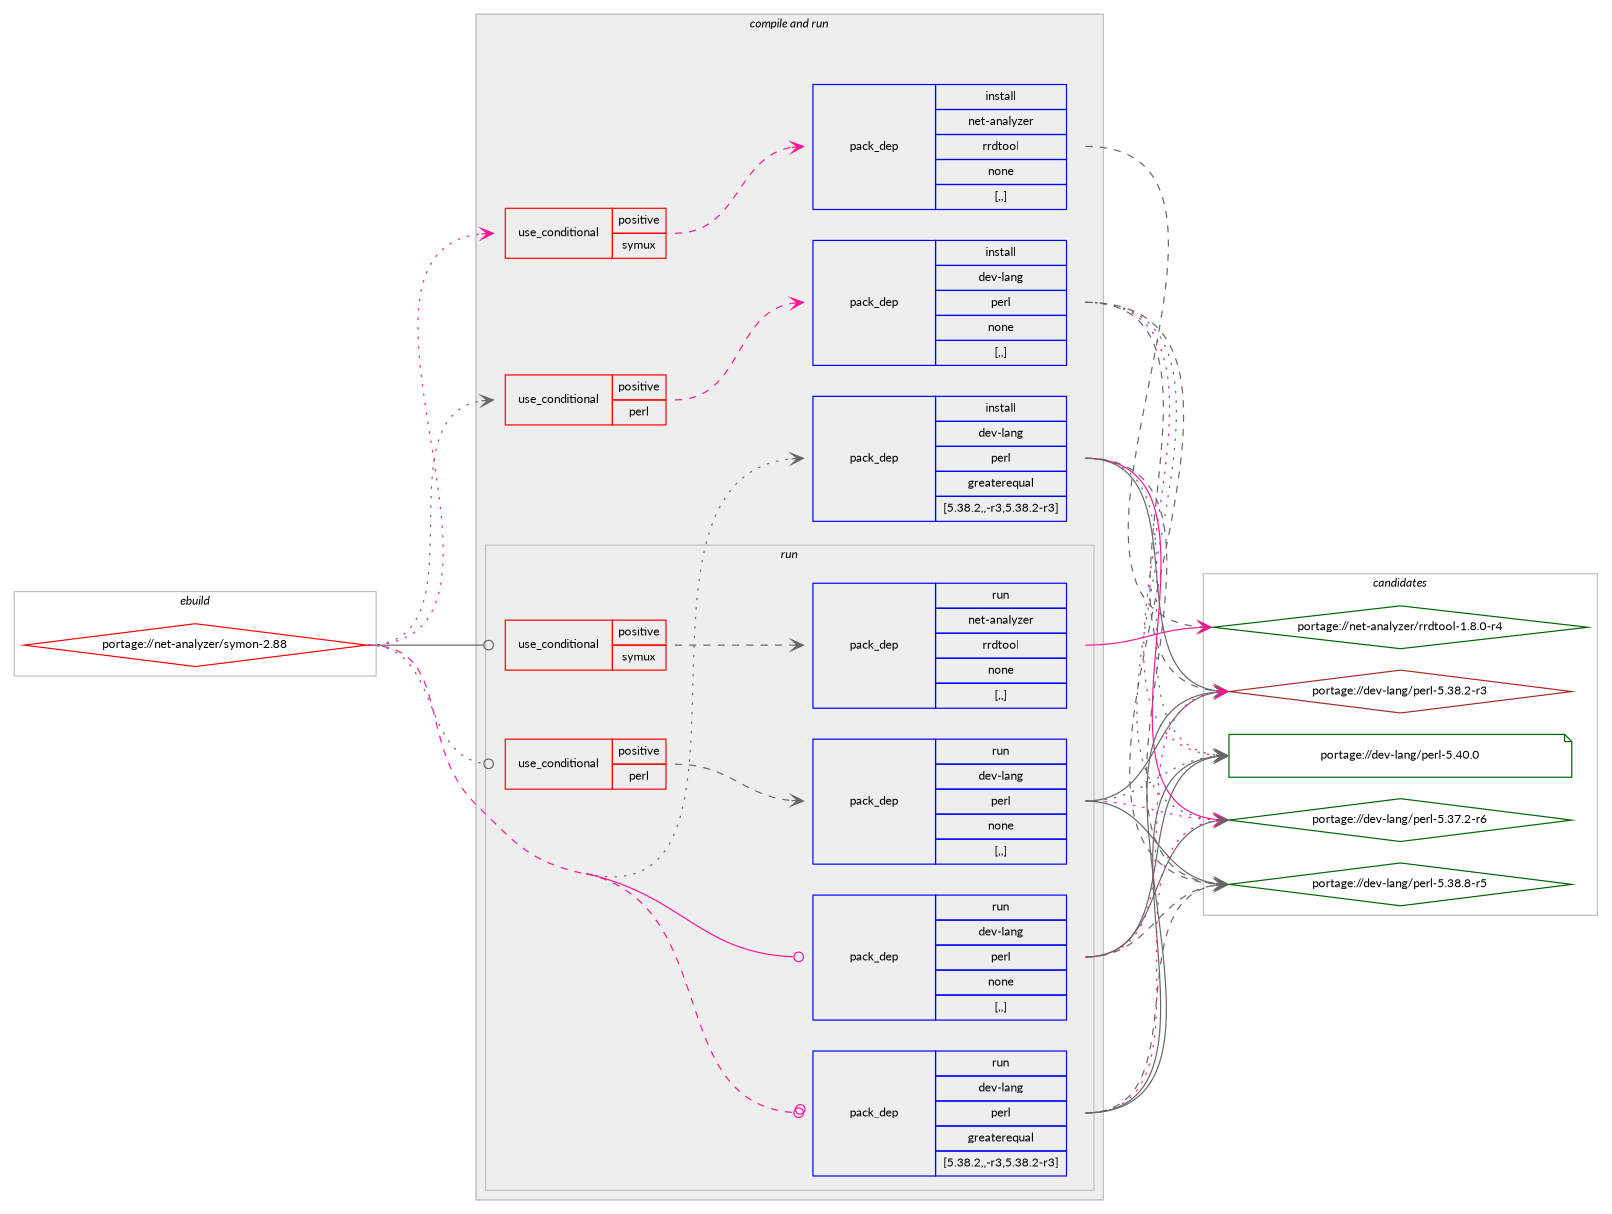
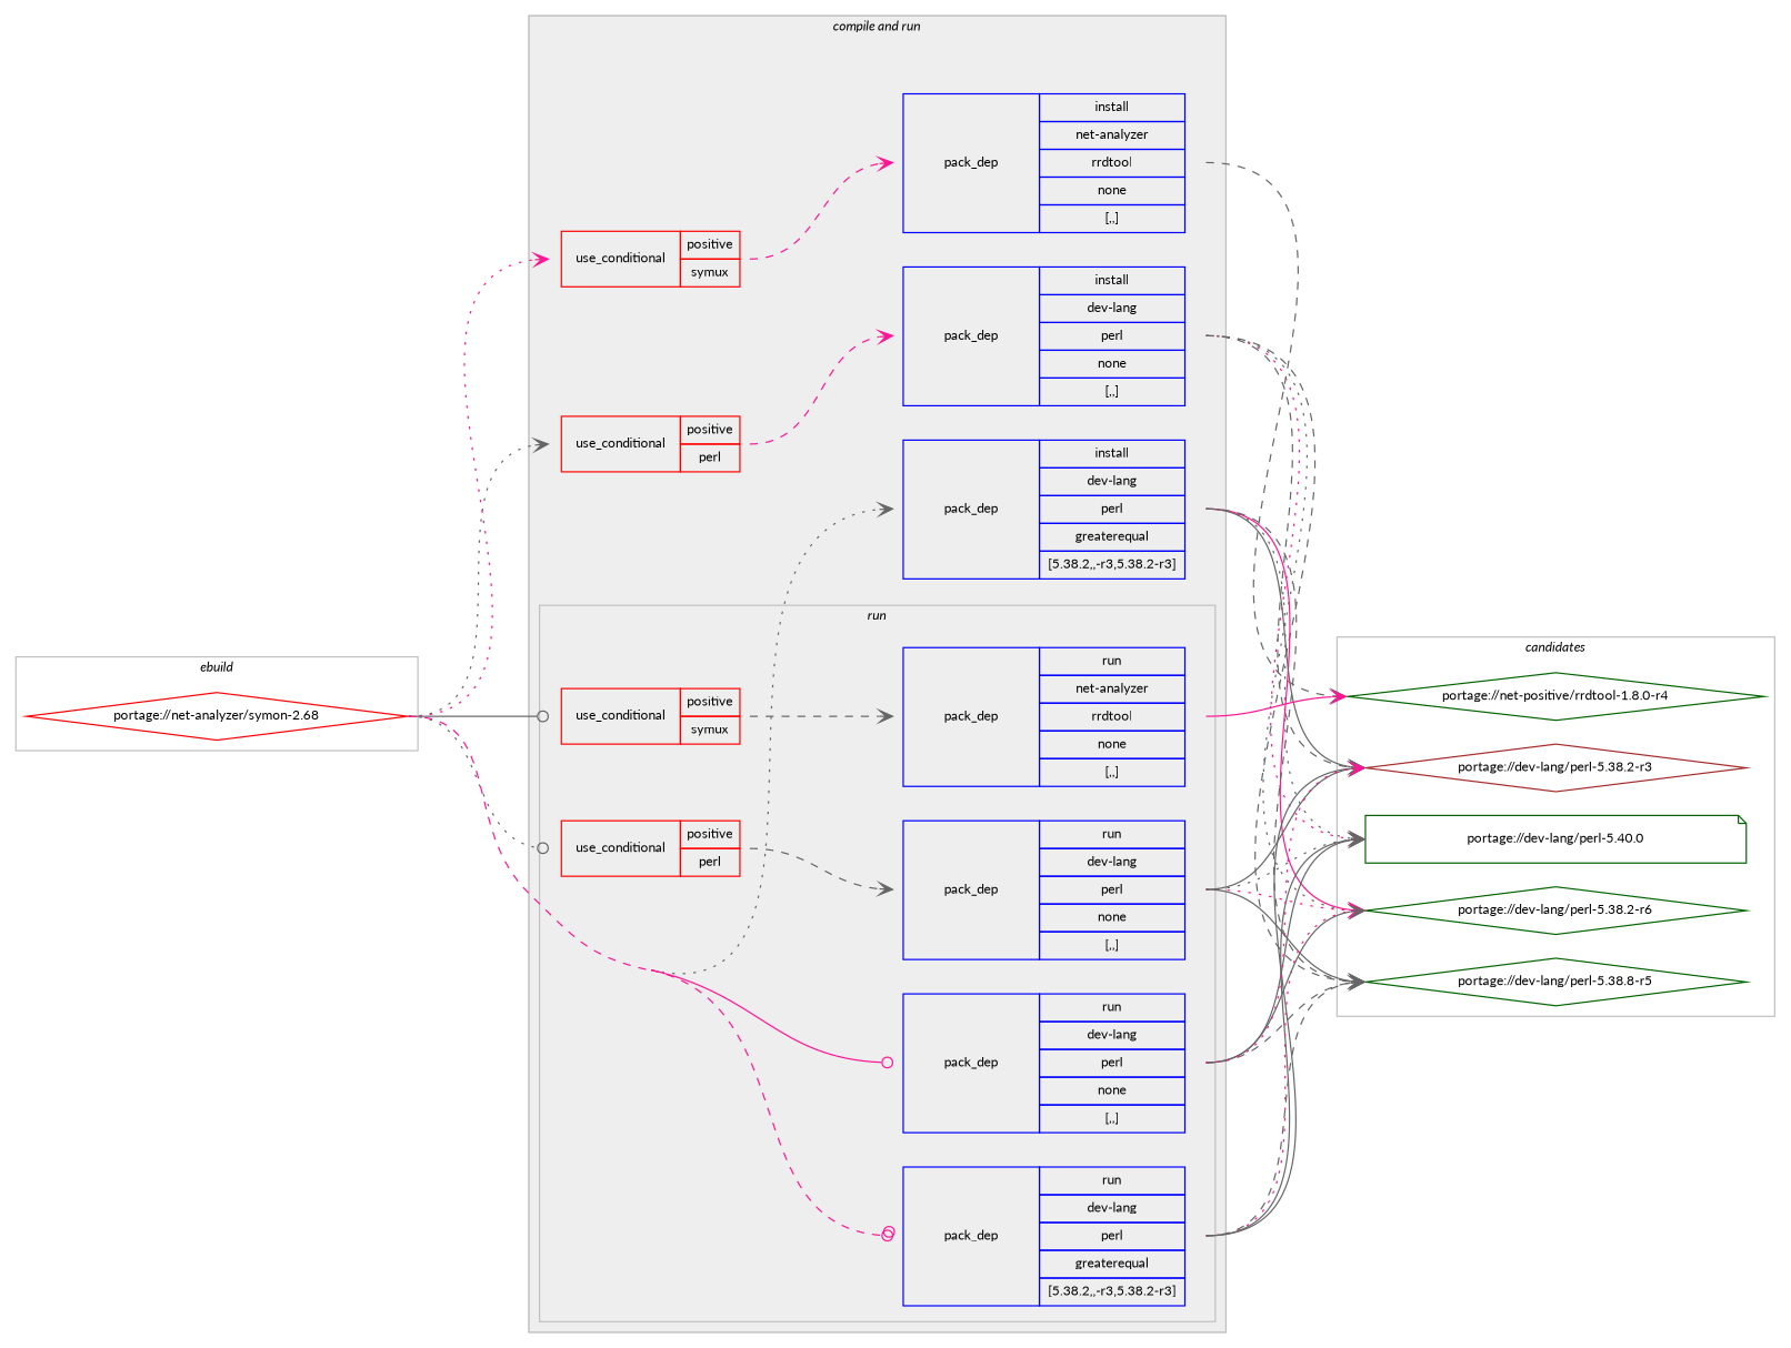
  digraph {
    compound=true
    concentrate=true
    fontname=Lato
    fontsize=10
    newrank=true
    rankdir=LR
    ranksep=1.5
    node [color=blue fontname=Lato fontsize=10 shape=none]
    edge [arrowhead=vee color=gray40 fontname=Lato headport=w style=dotted tailport=e weight=100]
-   n1 [color=red label="portage://net-analyzer/symon-2.88" shape=diamond width=4]
+   n1 [color=red label="portage://net-analyzer/symon-2.68" shape=diamond width=4]
    n2 [label=<<TABLE BORDER="0" CELLBORDER="1" CELLSPACING="0" CELLPADDING="4" WIDTH="220"><TR><TD ROWSPAN="6" CELLPADDING="30">pack_dep</TD></TR><TR><TD WIDTH="110">install</TD></TR><TR><TD>dev-lang</TD></TR><TR><TD>perl</TD></TR><TR><TD>none</TD></TR><TR><TD>[,,]</TD></TR></TABLE>>]
    n3 [color=red label=<<TABLE BORDER="0" CELLBORDER="1" CELLSPACING="0" CELLPADDING="4"><TR><TD ROWSPAN="3" CELLPADDING="10">use_conditional</TD></TR><TR><TD>positive</TD></TR><TR><TD>perl</TD></TR></TABLE>>]
    n4 [label=<<TABLE BORDER="0" CELLBORDER="1" CELLSPACING="0" CELLPADDING="4" WIDTH="220"><TR><TD ROWSPAN="6" CELLPADDING="30">pack_dep</TD></TR><TR><TD WIDTH="110">install</TD></TR><TR><TD>net-analyzer</TD></TR><TR><TD>rrdtool</TD></TR><TR><TD>none</TD></TR><TR><TD>[,,]</TD></TR></TABLE>>]
    n5 [color=red label=<<TABLE BORDER="0" CELLBORDER="1" CELLSPACING="0" CELLPADDING="4"><TR><TD ROWSPAN="3" CELLPADDING="10">use_conditional</TD></TR><TR><TD>positive</TD></TR><TR><TD>symux</TD></TR></TABLE>>]
    n6 [label=<<TABLE BORDER="0" CELLBORDER="1" CELLSPACING="0" CELLPADDING="4" WIDTH="220"><TR><TD ROWSPAN="6" CELLPADDING="30">pack_dep</TD></TR><TR><TD WIDTH="110">install</TD></TR><TR><TD>dev-lang</TD></TR><TR><TD>perl</TD></TR><TR><TD>greaterequal</TD></TR><TR><TD>[5.38.2,,-r3,5.38.2-r3]</TD></TR></TABLE>>]
    n7 [label=<<TABLE BORDER="0" CELLBORDER="1" CELLSPACING="0" CELLPADDING="4" WIDTH="220"><TR><TD ROWSPAN="6" CELLPADDING="30">pack_dep</TD></TR><TR><TD WIDTH="110">run</TD></TR><TR><TD>dev-lang</TD></TR><TR><TD>perl</TD></TR><TR><TD>none</TD></TR><TR><TD>[,,]</TD></TR></TABLE>>]
    n8 [color=red label=<<TABLE BORDER="0" CELLBORDER="1" CELLSPACING="0" CELLPADDING="4"><TR><TD ROWSPAN="3" CELLPADDING="10">use_conditional</TD></TR><TR><TD>positive</TD></TR><TR><TD>perl</TD></TR></TABLE>>]
    n9 [label=<<TABLE BORDER="0" CELLBORDER="1" CELLSPACING="0" CELLPADDING="4" WIDTH="220"><TR><TD ROWSPAN="6" CELLPADDING="30">pack_dep</TD></TR><TR><TD WIDTH="110">run</TD></TR><TR><TD>net-analyzer</TD></TR><TR><TD>rrdtool</TD></TR><TR><TD>none</TD></TR><TR><TD>[,,]</TD></TR></TABLE>>]
    n10 [color=red label=<<TABLE BORDER="0" CELLBORDER="1" CELLSPACING="0" CELLPADDING="4"><TR><TD ROWSPAN="3" CELLPADDING="10">use_conditional</TD></TR><TR><TD>positive</TD></TR><TR><TD>symux</TD></TR></TABLE>>]
    n11 [label=<<TABLE BORDER="0" CELLBORDER="1" CELLSPACING="0" CELLPADDING="4" WIDTH="220"><TR><TD ROWSPAN="6" CELLPADDING="30">pack_dep</TD></TR><TR><TD WIDTH="110">run</TD></TR><TR><TD>dev-lang</TD></TR><TR><TD>perl</TD></TR><TR><TD>greaterequal</TD></TR><TR><TD>[5.38.2,,-r3,5.38.2-r3]</TD></TR></TABLE>>]
    n12 [label=<<TABLE BORDER="0" CELLBORDER="1" CELLSPACING="0" CELLPADDING="4" WIDTH="220"><TR><TD ROWSPAN="6" CELLPADDING="30">pack_dep</TD></TR><TR><TD WIDTH="110">run</TD></TR><TR><TD>dev-lang</TD></TR><TR><TD>perl</TD></TR><TR><TD>none</TD></TR><TR><TD>[,,]</TD></TR></TABLE>>]
    n13 [color=darkgreen label="portage://dev-lang/perl-5.40.0" shape=note width=4]
-   n14 [color=darkgreen label="portage://dev-lang/perl-5.37.2-r6" shape=diamond width=4]
+   n14 [color=darkgreen label="portage://dev-lang/perl-5.38.2-r6" shape=diamond width=4]
    n15 [color=darkgreen label="portage://dev-lang/perl-5.38.8-r5" shape=diamond width=4]
    n16 [color=brown label="portage://dev-lang/perl-5.38.2-r3" shape=diamond width=4]
-   n17 [color=darkgreen label="portage://net-analyzer/rrdtool-1.8.0-r4" shape=diamond width=4]
+   n17 [color=darkgreen label="portage://net-positive/rrdtool-1.8.0-r4" shape=diamond width=4]
    subgraph cluster_1 {
      color=gray
      label=<<i>ebuild</i>>
      n1
    }
    subgraph cluster_2 {
      color=gray
      label=<<i>dependencies</i>>
      subgraph cluster_3 {
        color=gray
        fillcolor="#eeeeee"
        label=<<i>compile</i>>
        style=filled
        subgraph sub_4 {
          color=gray
          fillcolor="#eeeeee"
          label=<<i>compile</i>>
          style=filled
          n3
          subgraph sub_5 {
            color=gray
            fillcolor="#eeeeee"
            label=<<i>compile</i>>
            style=filled
            n2
          }
        }
        subgraph sub_6 {
          color=gray
          fillcolor="#eeeeee"
          label=<<i>compile</i>>
          style=filled
          n5
          subgraph sub_7 {
            color=gray
            fillcolor="#eeeeee"
            label=<<i>compile</i>>
            style=filled
            n4
          }
        }
        subgraph sub_8 {
          color=gray
          fillcolor="#eeeeee"
          label=<<i>compile</i>>
          style=filled
          n6
        }
      }
      subgraph cluster_9 {
        color=gray
        fillcolor="#eeeeee"
        label=<<i>compile and run</i>>
        style=filled
      }
      subgraph cluster_10 {
        color=gray
        fillcolor="#eeeeee"
        label=<<i>run</i>>
        style=filled
        subgraph sub_11 {
          color=gray
          fillcolor="#eeeeee"
          label=<<i>run</i>>
          style=filled
          n8
          subgraph sub_12 {
            color=gray
            fillcolor="#eeeeee"
            label=<<i>run</i>>
            style=filled
            n7
          }
        }
        subgraph sub_13 {
          color=gray
          fillcolor="#eeeeee"
          label=<<i>run</i>>
          style=filled
          n10
          subgraph sub_14 {
            color=gray
            fillcolor="#eeeeee"
            label=<<i>run</i>>
            style=filled
            n9
          }
        }
        subgraph sub_15 {
          color=gray
          fillcolor="#eeeeee"
          label=<<i>run</i>>
          style=filled
          n11
        }
        subgraph sub_16 {
          color=gray
          fillcolor="#eeeeee"
          label=<<i>run</i>>
          style=filled
          n12
        }
      }
    }
    subgraph cluster_17 {
      color=gray
      label=<<i>candidates</i>>
      rank=same
      subgraph sub_18 {
        color=black
        label=<<i>candidates</i>>
        nodesep=1
        rank=same
        n13
        n14
        n15
        n16
      }
      subgraph sub_19 {
        color=black
        label=<<i>candidates</i>>
        nodesep=1
        rank=same
        n17
      }
      subgraph sub_20 {
        color=black
        label=<<i>candidates</i>>
        nodesep=1
        rank=same
        n13
        n14
        n15
        n16
      }
      subgraph sub_21 {
        color=black
        label=<<i>candidates</i>>
        nodesep=1
        rank=same
        n13
        n14
        n15
        n16
      }
      subgraph sub_22 {
        color=black
        label=<<i>candidates</i>>
        nodesep=1
        rank=same
        n17
      }
      subgraph sub_23 {
        color=black
        label=<<i>candidates</i>>
        nodesep=1
        rank=same
        n13
        n14
        n15
        n16
      }
      subgraph sub_24 {
        color=black
        label=<<i>candidates</i>>
        nodesep=1
        rank=same
        n13
        n14
        n15
        n16
      }
    }
    n1 -> n3 [weight=20]
    n1 -> n5 [color=deeppink weight=20]
    n1 -> n6 [weight=20]
    n1 -> n8 [arrowhead=odot weight=20]
    n1 -> n10 [arrowhead=odot style=solid weight=20]
    n1 -> n11 [arrowhead=odot color=deeppink style=dashed weight=20]
    n1 -> n12 [arrowhead=odot color=deeppink style=solid weight=20]
    n2 -> n13 [color=deeppink]
    n2 -> n14
    n2 -> n15 [style=dashed]
    n2 -> n16 [style=dashed]
    n3 -> n2 [color=deeppink style=dashed weight=20]
    n4 -> n17 [style=dashed]
    n5 -> n4 [color=deeppink style=dashed weight=20]
    n6 -> n13
    n6 -> n14 [color=deeppink style=solid]
    n6 -> n15 [style=dashed]
    n6 -> n16 [style=solid]
    n7 -> n13
    n7 -> n14 [color=deeppink]
    n7 -> n15 [style=solid]
    n7 -> n16 [style=solid]
    n8 -> n7 [style=dashed weight=20]
    n9 -> n17 [color=deeppink style=solid]
    n10 -> n9 [style=dashed weight=20]
    n11 -> n13 [style=solid]
    n11 -> n14 [color=deeppink]
    n11 -> n15 [style=dashed]
    n11 -> n16 [style=solid]
    n12 -> n13 [style=solid]
    n12 -> n14 [style=solid]
    n12 -> n15 [style=dashed]
    n12 -> n16 [color=deeppink]
  }
